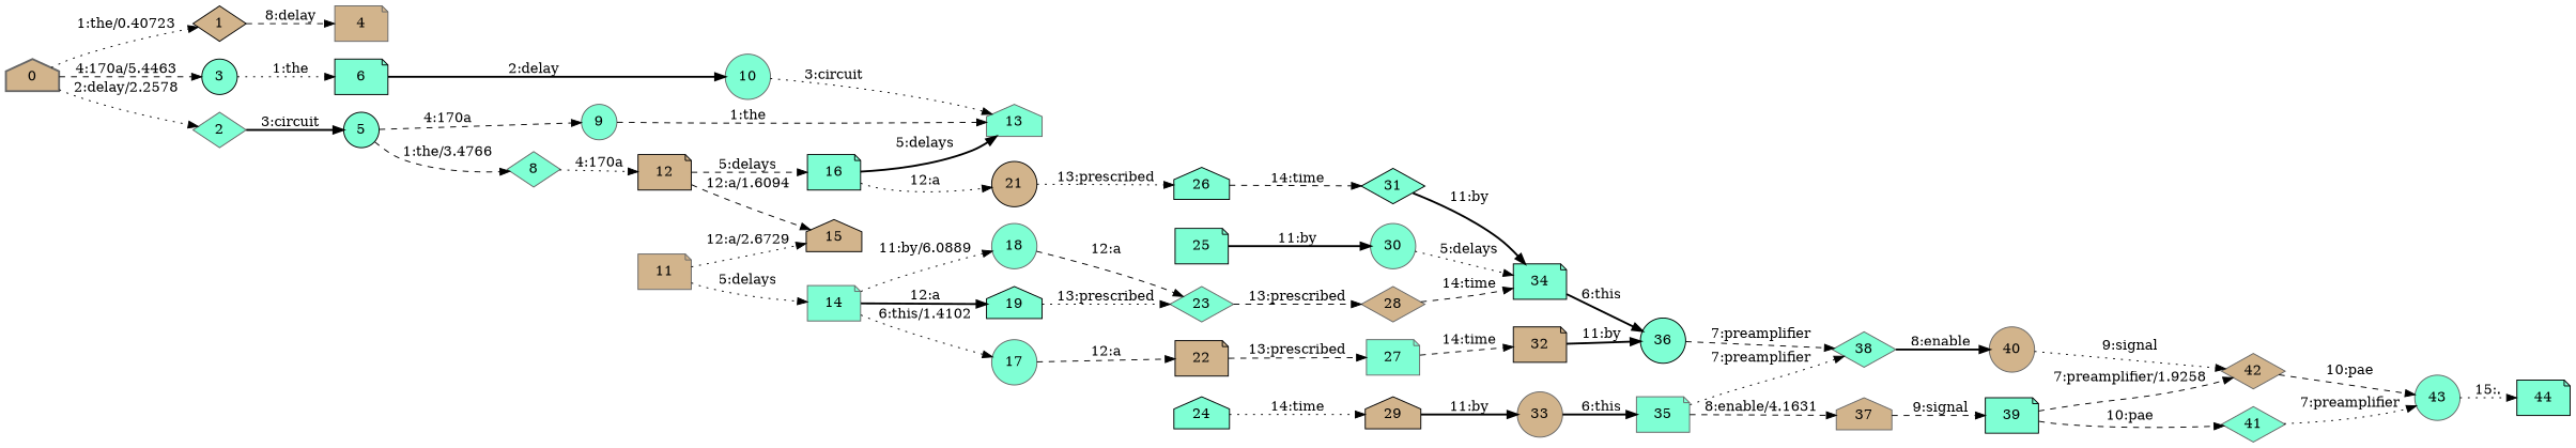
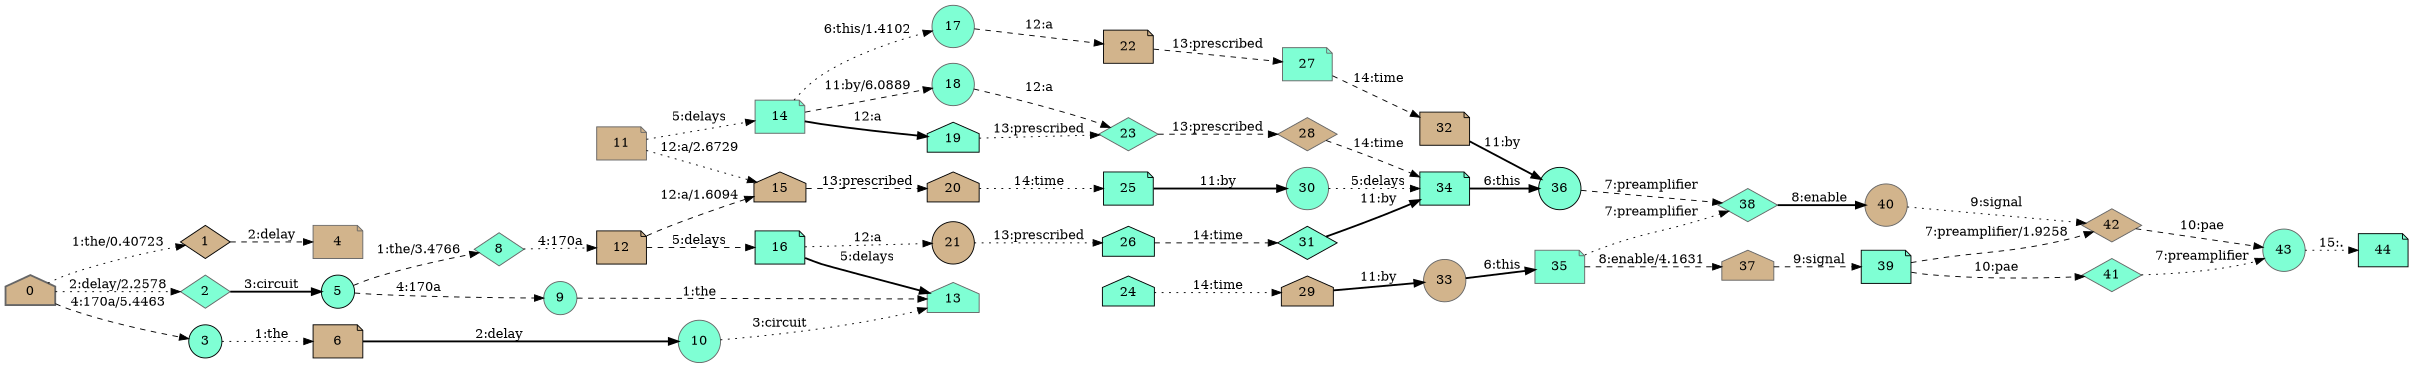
  digraph {
    nodesep=0.25
    rankdir=LR
    ranksep=0.4
    node [color=gray40 fillcolor=aquamarine fontsize=14 shape=note style="solid,filled"]
    edge [fontsize=14 style=dashed]
    n1 [fillcolor=tan label=0 shape=house style="bold,filled"]
    n2 [color=black fillcolor=tan label=1 shape=diamond]
    n3 [label=2 shape=diamond]
    n4 [color=black label=3 shape=circle]
    n5 [fillcolor=tan label=4]
    n6 [color=black label=5 shape=circle]
-   n7 [color=black label=6]
+   n7 [color=black fillcolor=tan label=6]
    n8 [label=8 shape=diamond]
    n9 [label=9 shape=circle]
    n10 [label=10 shape=circle]
    n11 [color=black fillcolor=tan label=12]
    n12 [label=13 shape=house]
    n13 [fillcolor=tan label=11]
    n14 [label=14]
    n15 [color=black fillcolor=tan label=15 shape=house]
    n16 [color=black label=16]
    n17 [label=17 shape=circle]
    n18 [label=18 shape=circle]
    n19 [color=black label=19 shape=house]
+   n20 [color=black fillcolor=tan label=20 shape=house]
    n21 [color=black fillcolor=tan label=21 shape=circle]
    n22 [color=black fillcolor=tan label=22]
    n23 [label=23 shape=diamond]
    n24 [color=black label=25]
    n25 [color=black label=26 shape=house]
    n26 [label=27]
    n27 [fillcolor=tan label=28 shape=diamond]
    n28 [color=black label=24 shape=house]
    n29 [color=black fillcolor=tan label=29 shape=house]
    n30 [label=30 shape=circle]
    n31 [color=black label=31 shape=diamond]
    n32 [color=black fillcolor=tan label=32]
    n33 [color=black label=34]
    n34 [fillcolor=tan label=33 shape=circle]
    n35 [color=black label=36 shape=circle]
    n36 [label=35]
    n37 [label=38 shape=diamond]
    n38 [fillcolor=tan label=37 shape=house]
    n39 [fillcolor=tan label=40 shape=circle]
    n40 [color=black label=39]
    n41 [fillcolor=tan label=42 shape=diamond]
    n42 [label=41 shape=diamond]
    n43 [label=43 shape=circle]
    n44 [color=black label=44]
    n1 -> n2 [label="1:the/0.40723" style=dotted]
    n1 -> n3 [label="2:delay/2.2578" style=dotted]
    n1 -> n4 [label="4:170a/5.4463"]
-   n2 -> n5 [label="8:delay"]
+   n2 -> n5 [label="2:delay"]
    n3 -> n6 [label="3:circuit" style=bold]
    n4 -> n7 [label="1:the" style=dotted]
    n6 -> n8 [label="1:the/3.4766"]
    n6 -> n9 [label="4:170a"]
    n7 -> n10 [label="2:delay" style=bold]
    n8 -> n11 [label="4:170a" style=dotted]
    n9 -> n12 [label="1:the"]
    n10 -> n12 [label="3:circuit" style=dotted]
    n11 -> n15 [label="12:a/1.6094"]
    n11 -> n16 [label="5:delays"]
    n13 -> n14 [label="5:delays" style=dotted]
    n13 -> n15 [label="12:a/2.6729" style=dotted]
    n14 -> n17 [label="6:this/1.4102" style=dotted]
-   n14 -> n18 [label="11:by/6.0889" style=dotted]
+   n14 -> n18 [label="11:by/6.0889"]
    n14 -> n19 [label="12:a" style=bold]
+   n15 -> n20 [label="13:prescribed"]
    n16 -> n12 [label="5:delays" style=bold]
    n16 -> n21 [label="12:a" style=dotted]
    n17 -> n22 [label="12:a"]
    n18 -> n23 [label="12:a"]
    n19 -> n23 [label="13:prescribed" style=dotted]
+   n20 -> n24 [label="14:time" style=dotted]
    n21 -> n25 [label="13:prescribed" style=dotted]
    n22 -> n26 [label="13:prescribed"]
    n23 -> n27 [label="13:prescribed"]
    n24 -> n30 [label="11:by" style=bold]
    n25 -> n31 [label="14:time"]
    n26 -> n32 [label="14:time"]
    n27 -> n33 [label="14:time"]
    n28 -> n29 [label="14:time" style=dotted]
    n29 -> n34 [label="11:by" style=bold]
    n30 -> n33 [label="5:delays" style=dotted]
    n31 -> n33 [label="11:by" style=bold]
    n32 -> n35 [label="11:by" style=bold]
    n33 -> n35 [label="6:this" style=bold]
    n34 -> n36 [label="6:this" style=bold]
    n35 -> n37 [label="7:preamplifier"]
    n36 -> n37 [label="7:preamplifier" style=dotted]
    n36 -> n38 [label="8:enable/4.1631"]
    n37 -> n39 [label="8:enable" style=bold]
    n38 -> n40 [label="9:signal"]
    n39 -> n41 [label="9:signal" style=dotted]
    n40 -> n41 [label="7:preamplifier/1.9258"]
    n40 -> n42 [label="10:pae"]
    n41 -> n43 [label="10:pae"]
    n42 -> n43 [label="7:preamplifier" style=dotted]
    n43 -> n44 [label="15:." style=dotted]
  }
